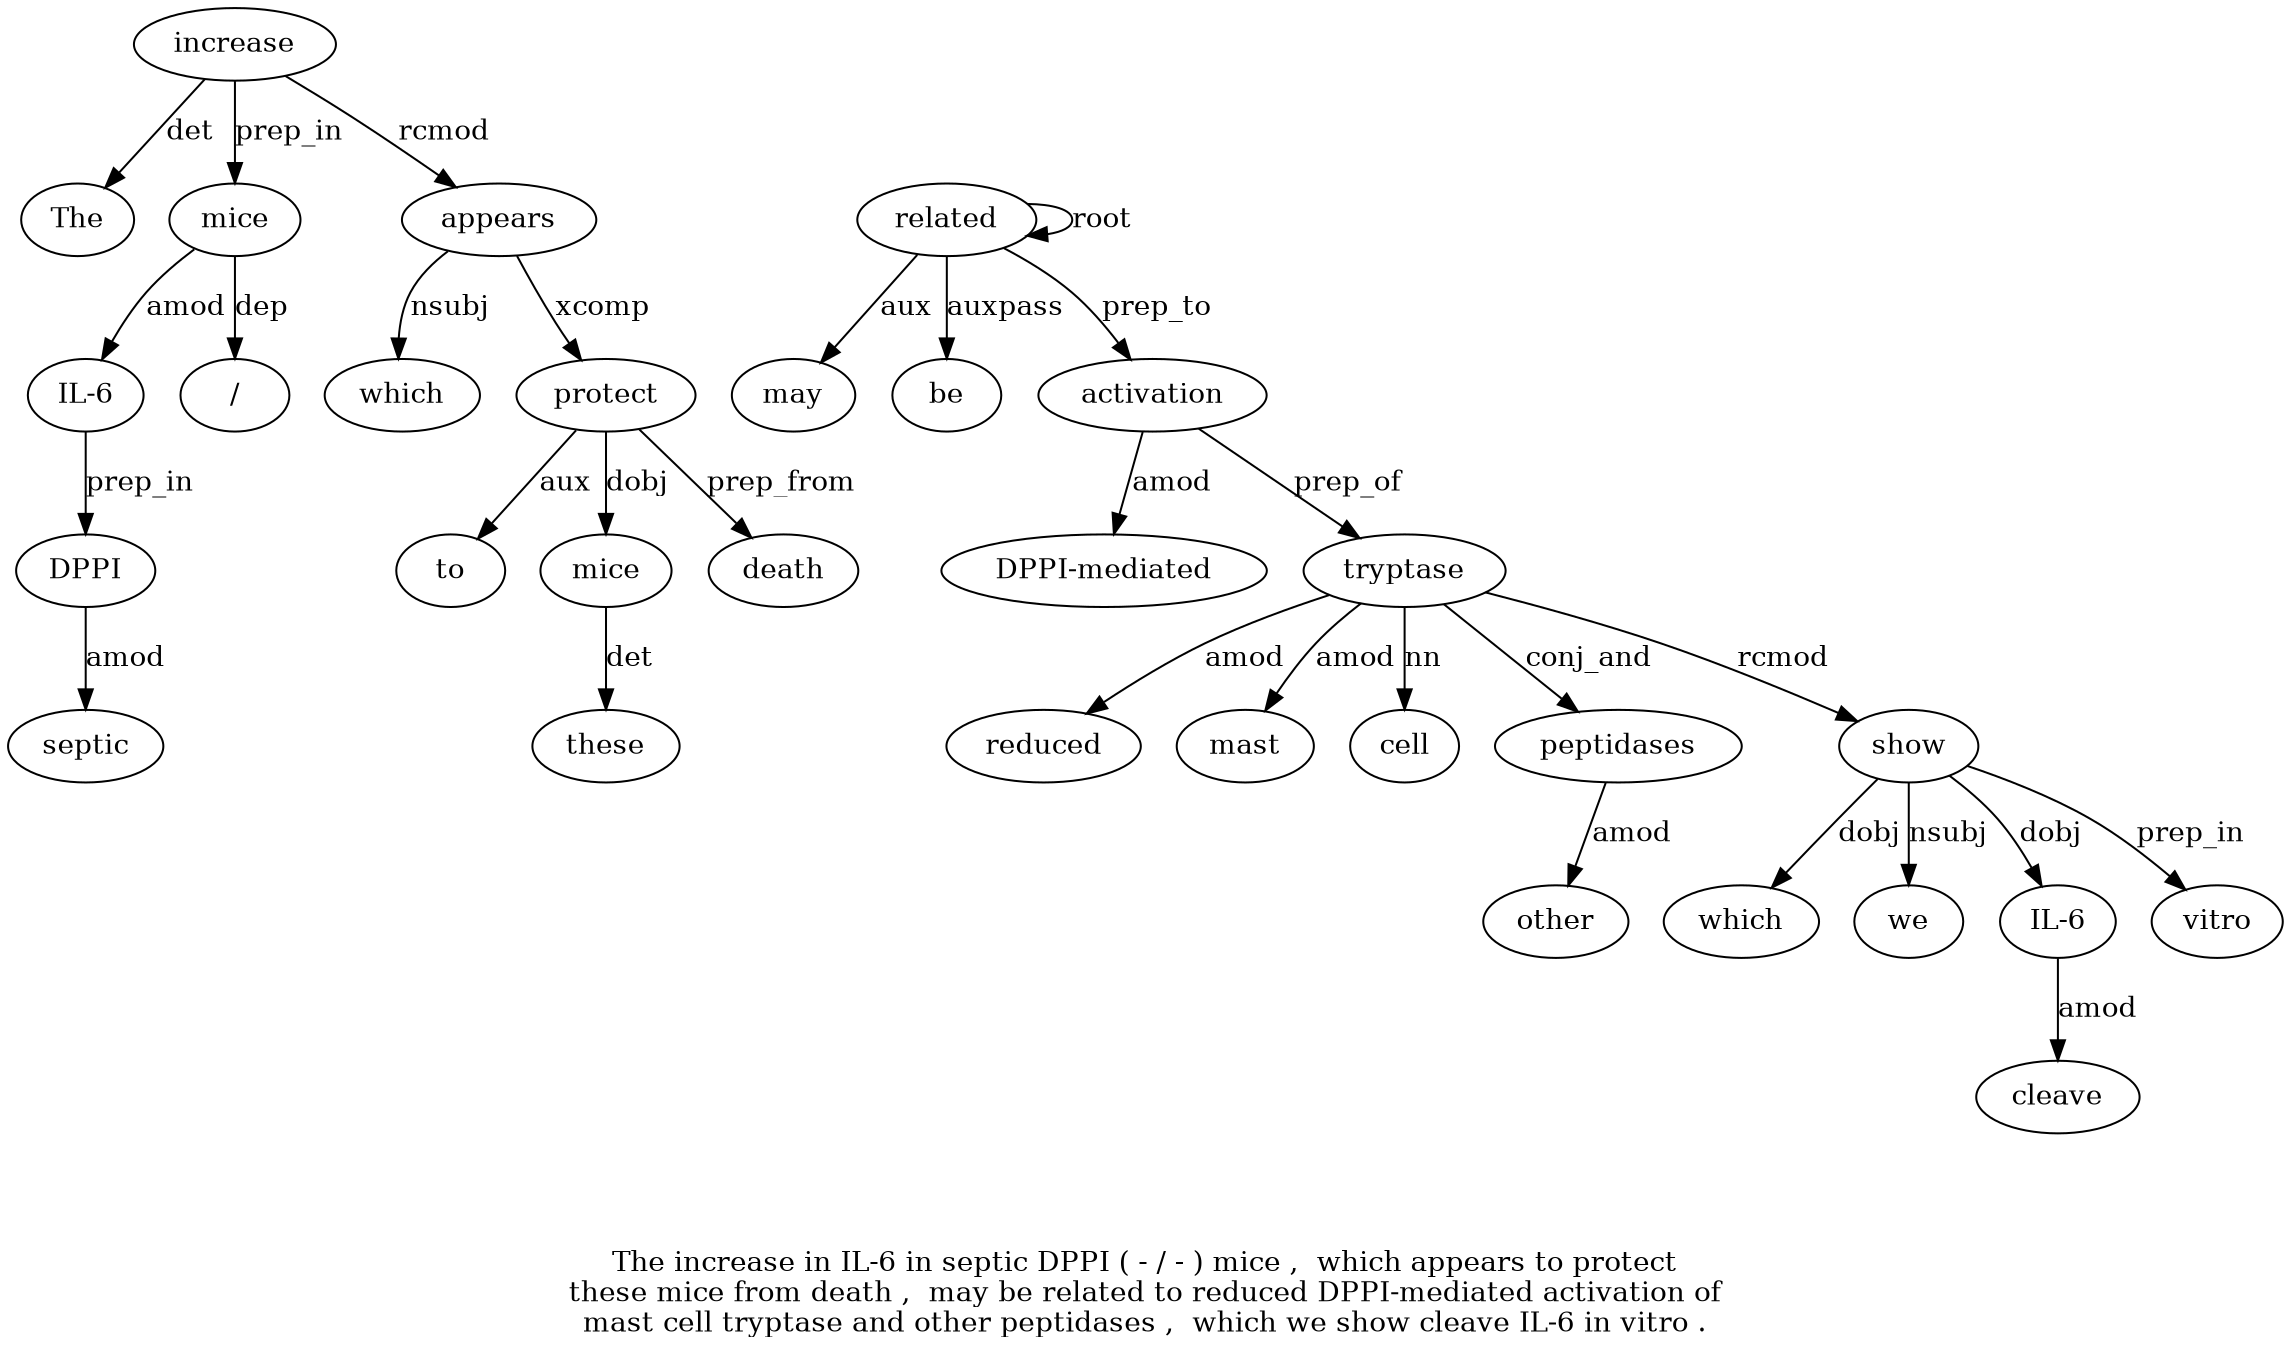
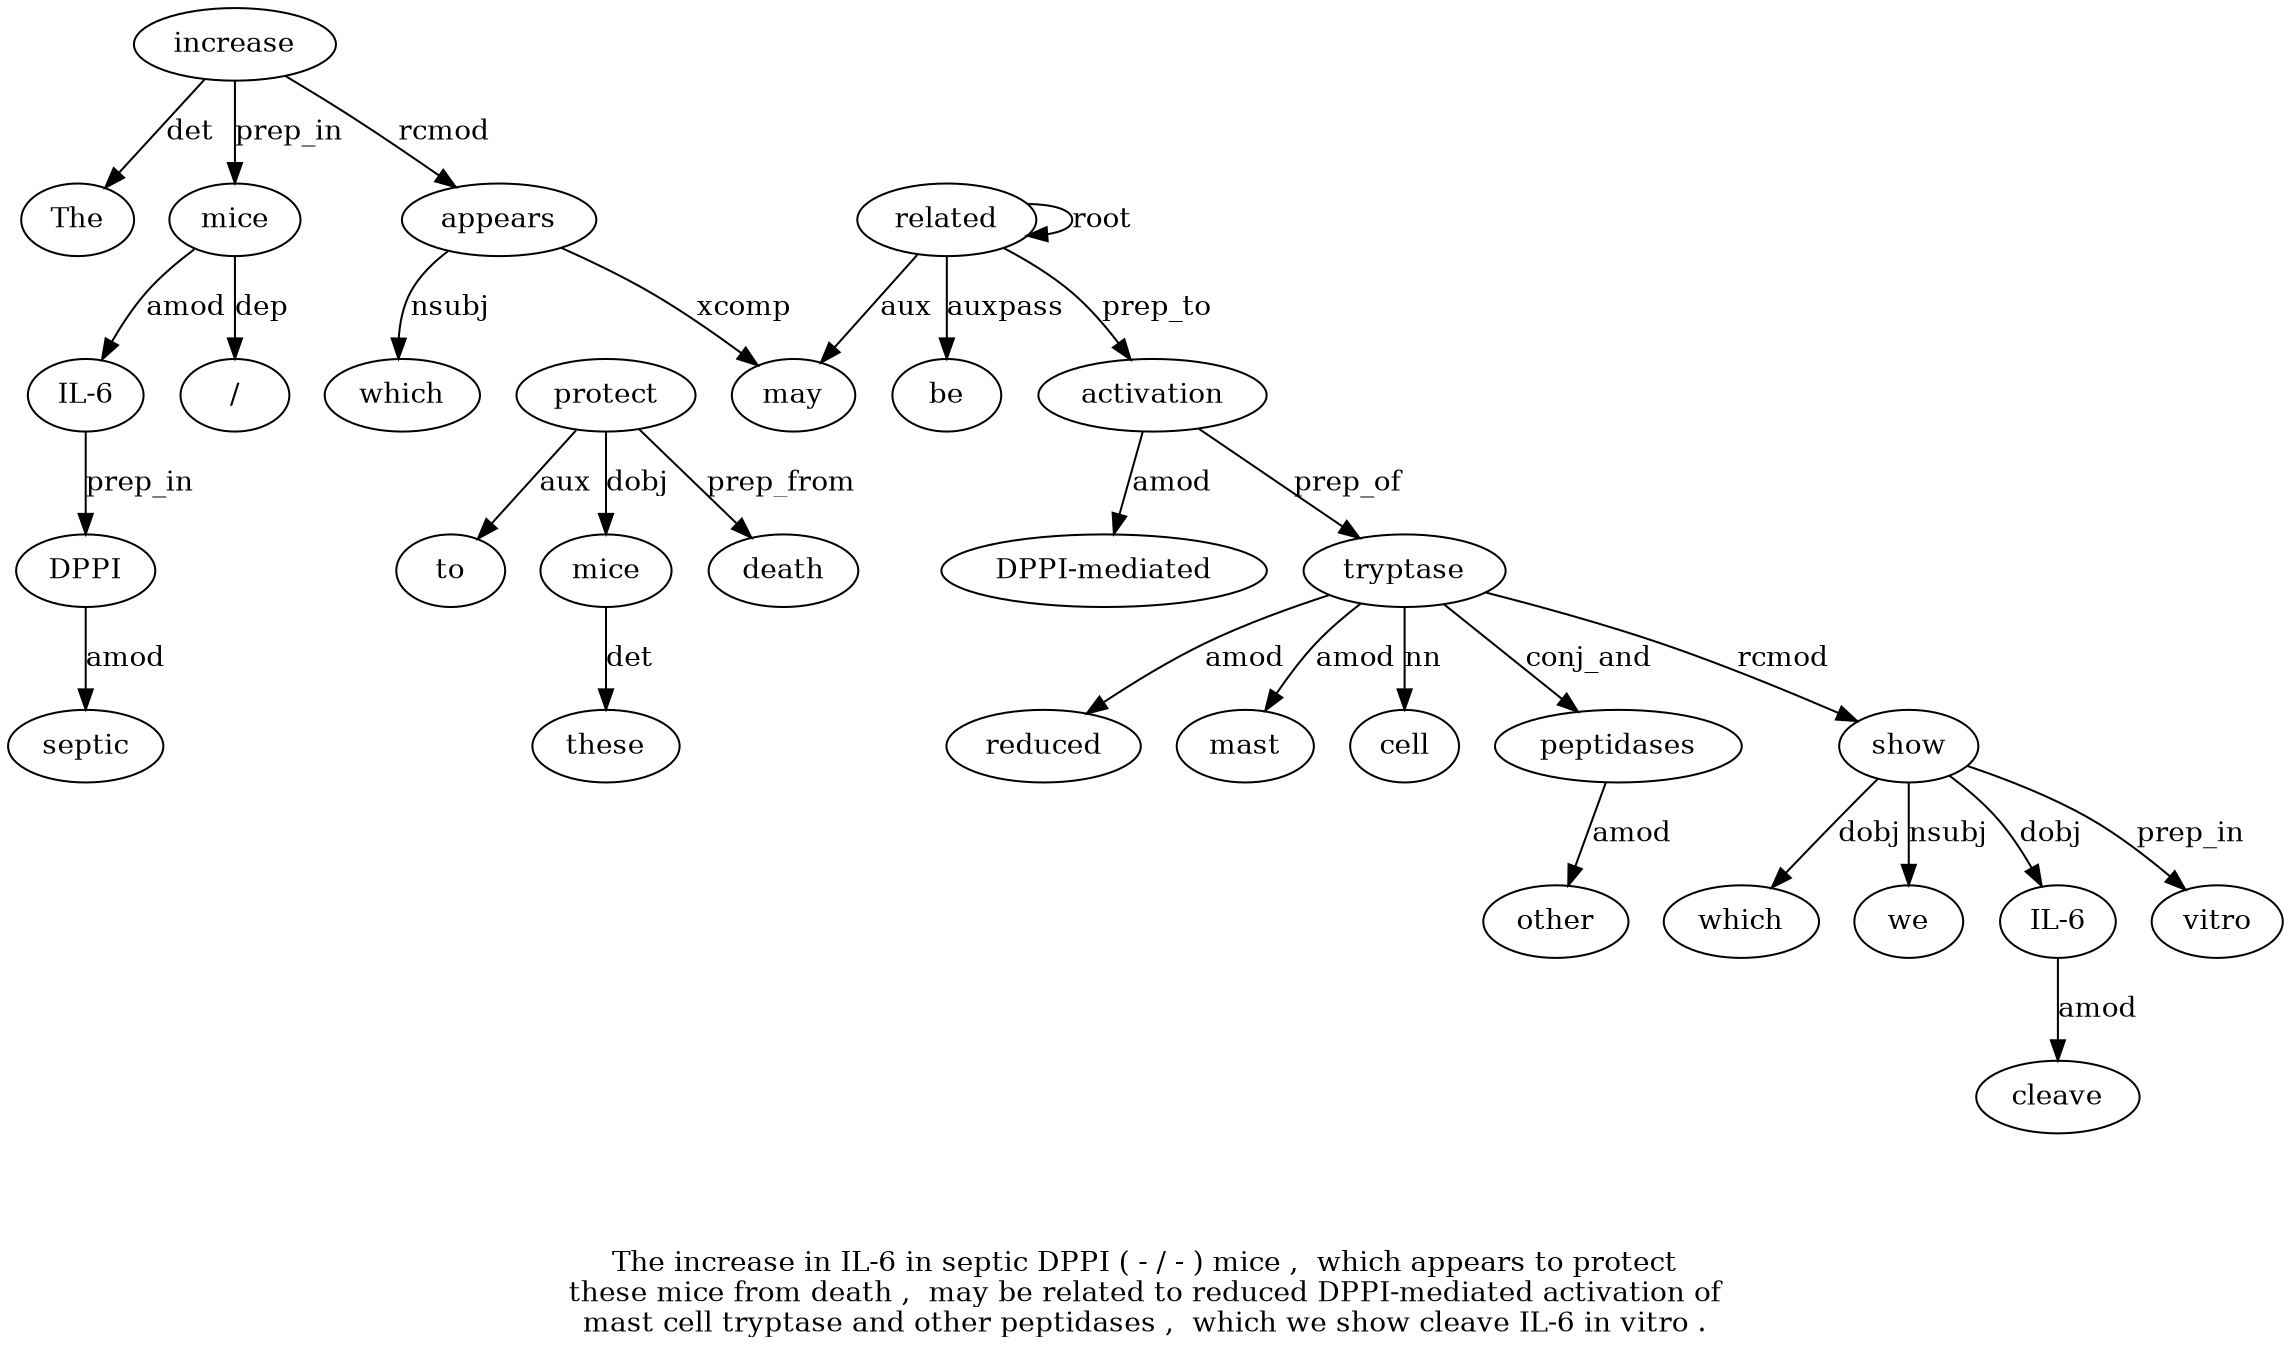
  digraph {
    label="The increase in IL-6 in septic DPPI ( - / - ) mice ,  which appears to protect\nthese mice from death ,  may be related to reduced DPPI-mediated activation of\nmast cell tryptase and other peptidases ,  which we show cleave IL-6 in vitro ."
    node [fillcolor=white style=filled]
    n1 [label=increase]
    n2 [label=The]
    n3 [label=mice]
    n4 [label=appears]
    n5 [label="IL-6"]
    n6 [label="/"]
    n7 [label=which]
    n8 [label=protect]
    n9 [label=related]
    n10 [label=may]
    n11 [label=be]
    n12 [label=activation]
    n13 [label="DPPI-mediated"]
    n14 [label=tryptase]
    n15 [label=DPPI]
    n16 [label=septic]
    n17 [label=to]
    n18 [label=mice]
    n19 [label=death]
    n20 [label=these]
    n21 [label=reduced]
    n22 [label=mast]
    n23 [label=cell]
    n24 [label=peptidases]
    n25 [label=show]
    n26 [label=other]
    n27 [label=which]
    n28 [label=we]
    n29 [label="IL-6"]
    n30 [label=vitro]
    n31 [label=cleave]
    n1 -> n2 [label=det]
    n1 -> n3 [label=prep_in]
    n1 -> n4 [label=rcmod]
    n3 -> n5 [label=amod]
    n3 -> n6 [label=dep]
    n4 -> n7 [label=nsubj]
-   n4 -> n8 [label=xcomp]
+   n4 -> n10 [label=xcomp]
    n5 -> n15 [label=prep_in]
    n8 -> n17 [label=aux]
    n8 -> n18 [label=dobj]
    n8 -> n19 [label=prep_from]
    n9 -> n9 [label=root]
    n9 -> n10 [label=aux]
    n9 -> n11 [label=auxpass]
    n9 -> n12 [label=prep_to]
    n12 -> n13 [label=amod]
    n12 -> n14 [label=prep_of]
    n14 -> n21 [label=amod]
    n14 -> n22 [label=amod]
    n14 -> n23 [label=nn]
    n14 -> n24 [label=conj_and]
    n14 -> n25 [label=rcmod]
    n15 -> n16 [label=amod]
    n18 -> n20 [label=det]
    n24 -> n26 [label=amod]
    n25 -> n27 [label=dobj]
    n25 -> n28 [label=nsubj]
    n25 -> n29 [label=dobj]
    n25 -> n30 [label=prep_in]
    n29 -> n31 [label=amod]
  }
